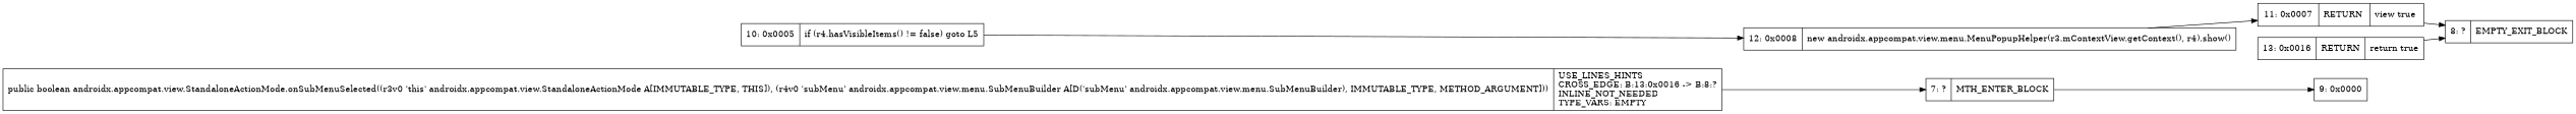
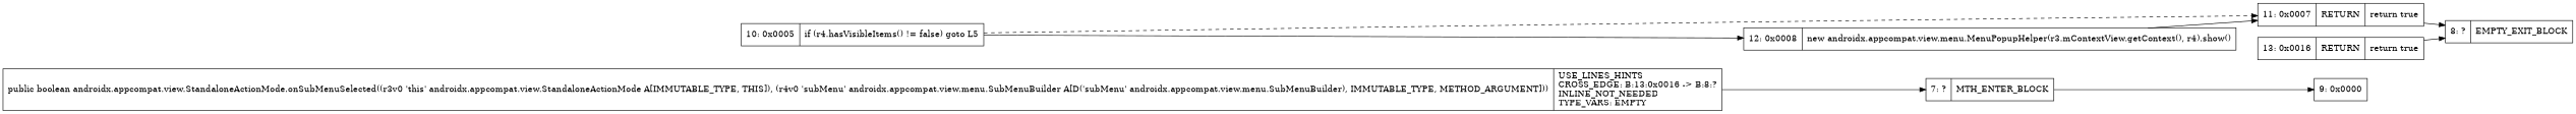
  digraph {
    rankdir=LR
    node [shape=record]
    n1 [label="{7\:\ ?|MTH_ENTER_BLOCK\l}"]
    n2 [label="{9\:\ 0x0000}"]
    n3 [label="{10\:\ 0x0005|if (r4.hasVisibleItems() != false) goto L5\l}"]
-   n4 [label="{11\:\ 0x0007|RETURN\l|view true\l}"]
+   n4 [label="{11\:\ 0x0007|RETURN\l|return true\l}"]
    n5 [label="{12\:\ 0x0008|new androidx.appcompat.view.menu.MenuPopupHelper(r3.mContextView.getContext(), r4).show()\l}"]
    n6 [label="{8\:\ ?|EMPTY_EXIT_BLOCK\l}"]
    n7 [label="{13\:\ 0x0016|RETURN\l|return true\l}"]
    n8 [label="{public boolean androidx.appcompat.view.StandaloneActionMode.onSubMenuSelected((r3v0 'this' androidx.appcompat.view.StandaloneActionMode A[IMMUTABLE_TYPE, THIS]), (r4v0 'subMenu' androidx.appcompat.view.menu.SubMenuBuilder A[D('subMenu' androidx.appcompat.view.menu.SubMenuBuilder), IMMUTABLE_TYPE, METHOD_ARGUMENT]))  | USE_LINES_HINTS\lCROSS_EDGE: B:13:0x0016 \-\> B:8:?\lINLINE_NOT_NEEDED\lTYPE_VARS: EMPTY\l}"]
    n1 -> n2
+   n3 -> n4 [style=dashed]
    n3 -> n5
    n4 -> n6
    n5 -> n4
    n7 -> n6
    n8 -> n1
  }
